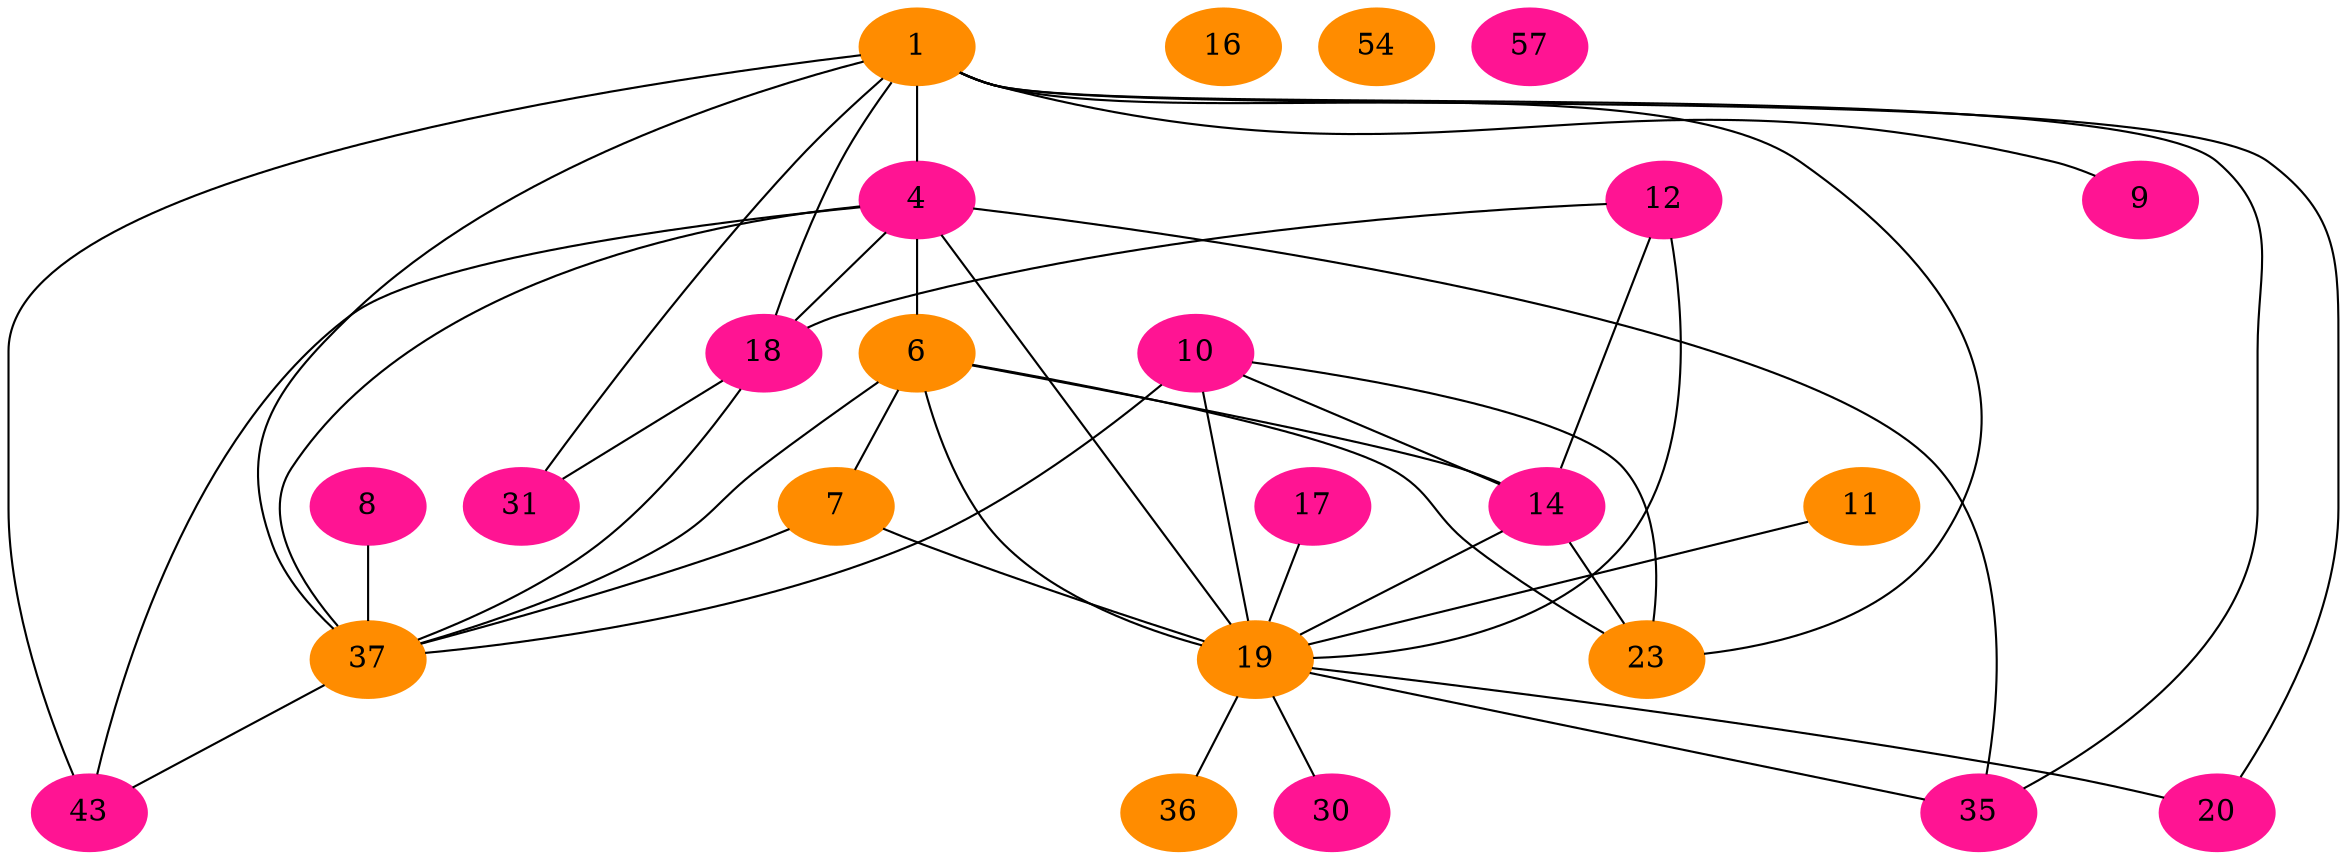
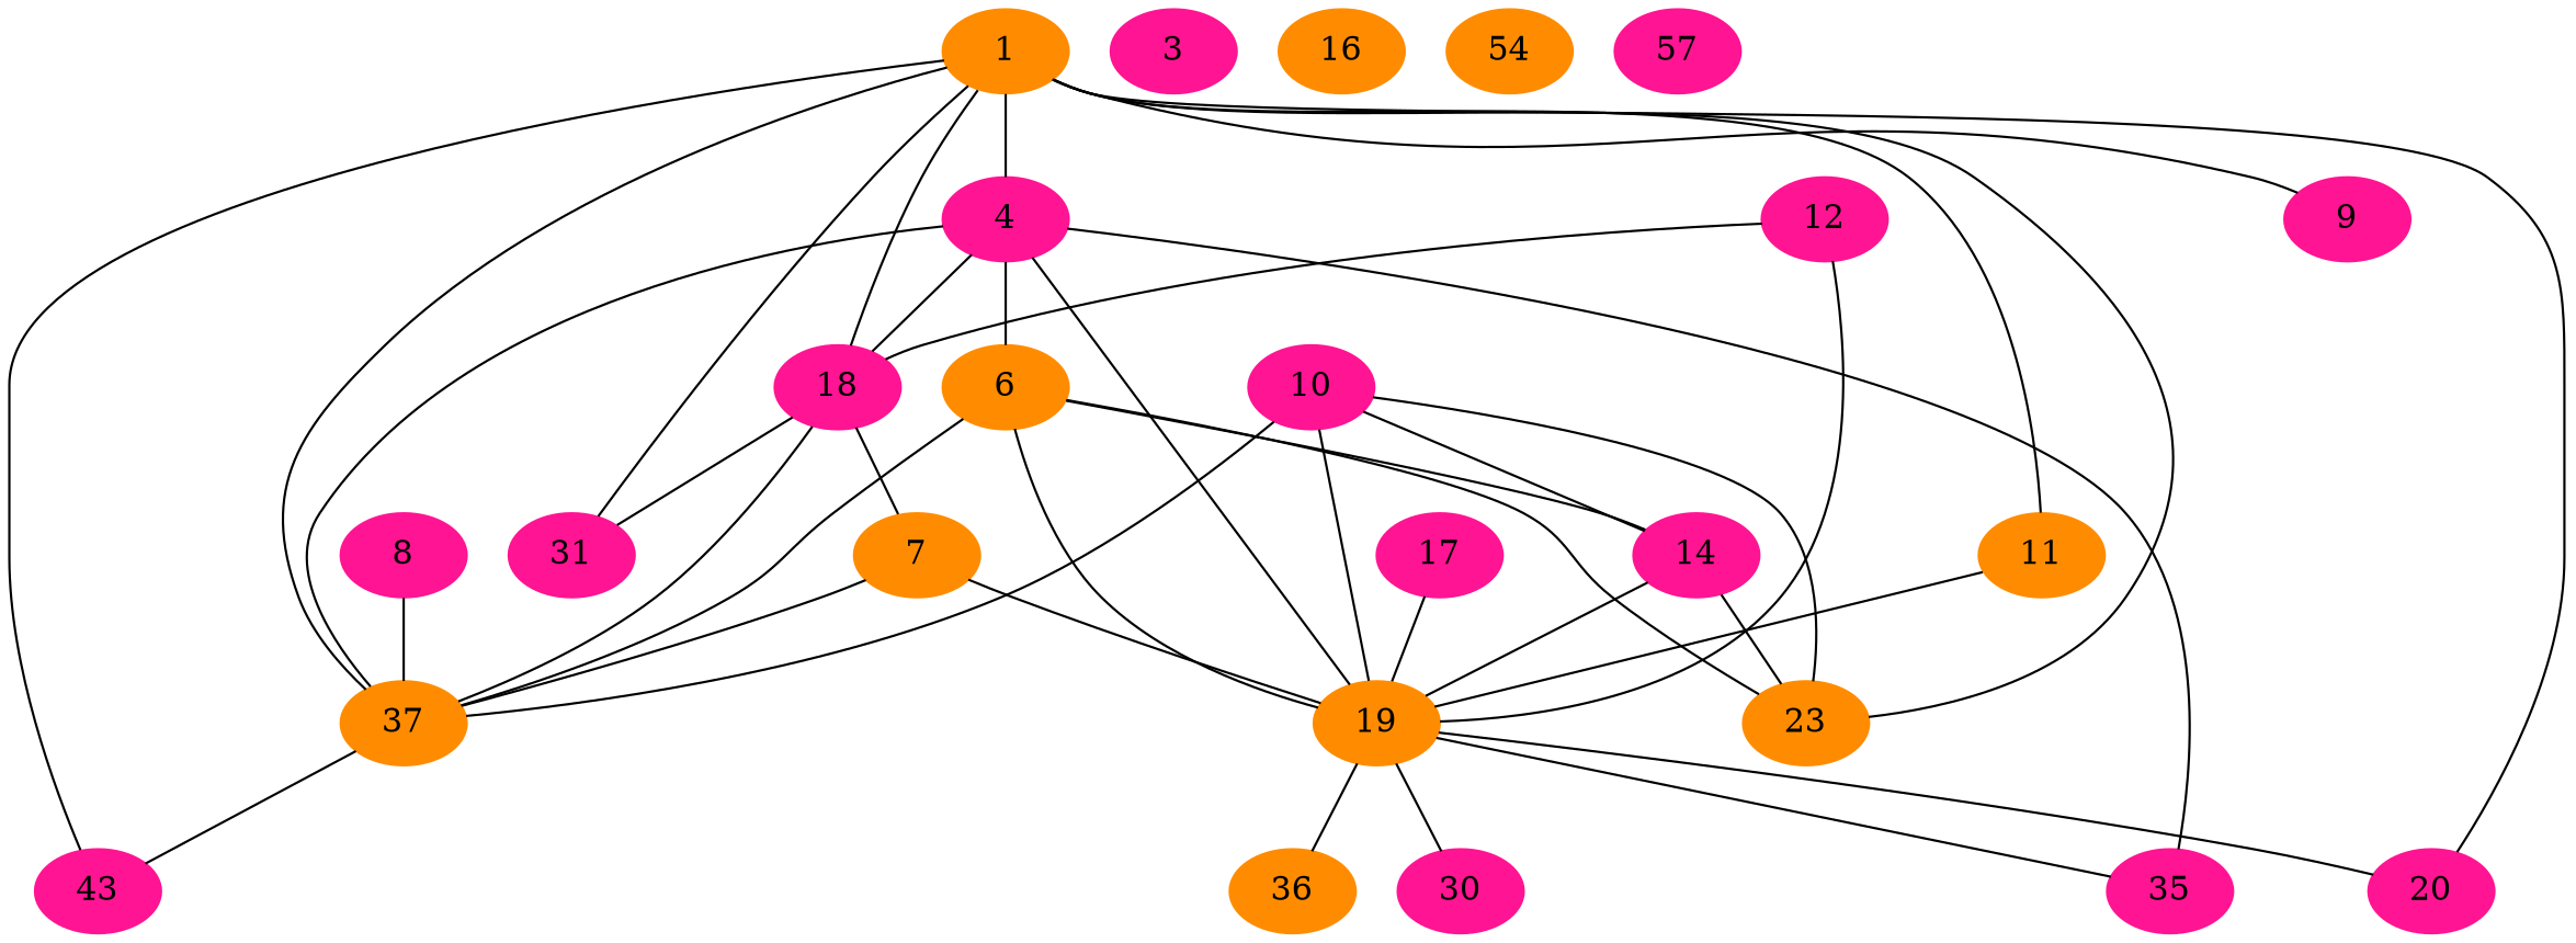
  graph {
    node [color=deeppink style=filled]
    1 [color=darkorange super="+2+26"]
    4 [super="+22+5+39"]
    9
    18 [super="+53+28+33+32"]
    23 [color=darkorange super="+58+34+56"]
    31
    35 [super="+38"]
    37 [color=darkorange super="+55+61"]
    43 [super="+49"]
    20
    19 [color=darkorange super="+40+44+29"]
    6 [color=darkorange super="+45+15"]
    30
    36 [color=darkorange]
+   3
    7 [color=darkorange]
    14 [super="+60"]
    8
    10 [super="+46+41"]
    11 [color=darkorange]
    12 [super="+42"]
    16 [color=darkorange]
    17 [super="+25+27"]
    54 [color=darkorange]
    57
    1 -- 4
    1 -- 9
    1 -- 18
    1 -- 23
    1 -- 31
-   1 -- 35
+   1 -- 11
    1 -- 37 [weight=2]
    1 -- 43
    1 -- 20
    4 -- 18
    4 -- 35 [weight=2]
    4 -- 37 [weight=2]
-   4 -- 43 [weight=2]
    4 -- 19 [weight=3]
    4 -- 6
    18 -- 31
    18 -- 37
    37 -- 43
    19 -- 35
    19 -- 20
    19 -- 30
    19 -- 36
    6 -- 23
    6 -- 37 [weight=2]
    6 -- 19 [weight=2]
-   6 -- 7
+   18 -- 7
    6 -- 14
    7 -- 37
    7 -- 19
    14 -- 23
    14 -- 19
    8 -- 37
    10 -- 23
    10 -- 37
    10 -- 19 [weight=2]
    10 -- 14
    11 -- 19 [weight=2]
    12 -- 18
    12 -- 19
-   12 -- 14
    17 -- 19 [weight=2]
  }
